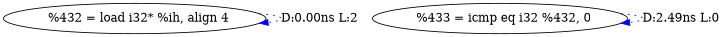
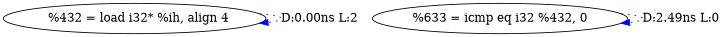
  digraph {
    fontname="DejaVu Serif"
    node [fontname="DejaVu Serif"]
    edge [color=blue style=dotted fontname="DejaVu Serif"]
    n1 [label="  %432 = load i32* %ih, align 4"]
-   n2 [label="  %433 = icmp eq i32 %432, 0"]
+   n2 [label="%633 = icmp eq i32 %432, 0"]
    n1 -> n1 [label="D:0.00ns L:2"]
    n2 -> n2 [label="D:2.49ns L:0"]
  }
